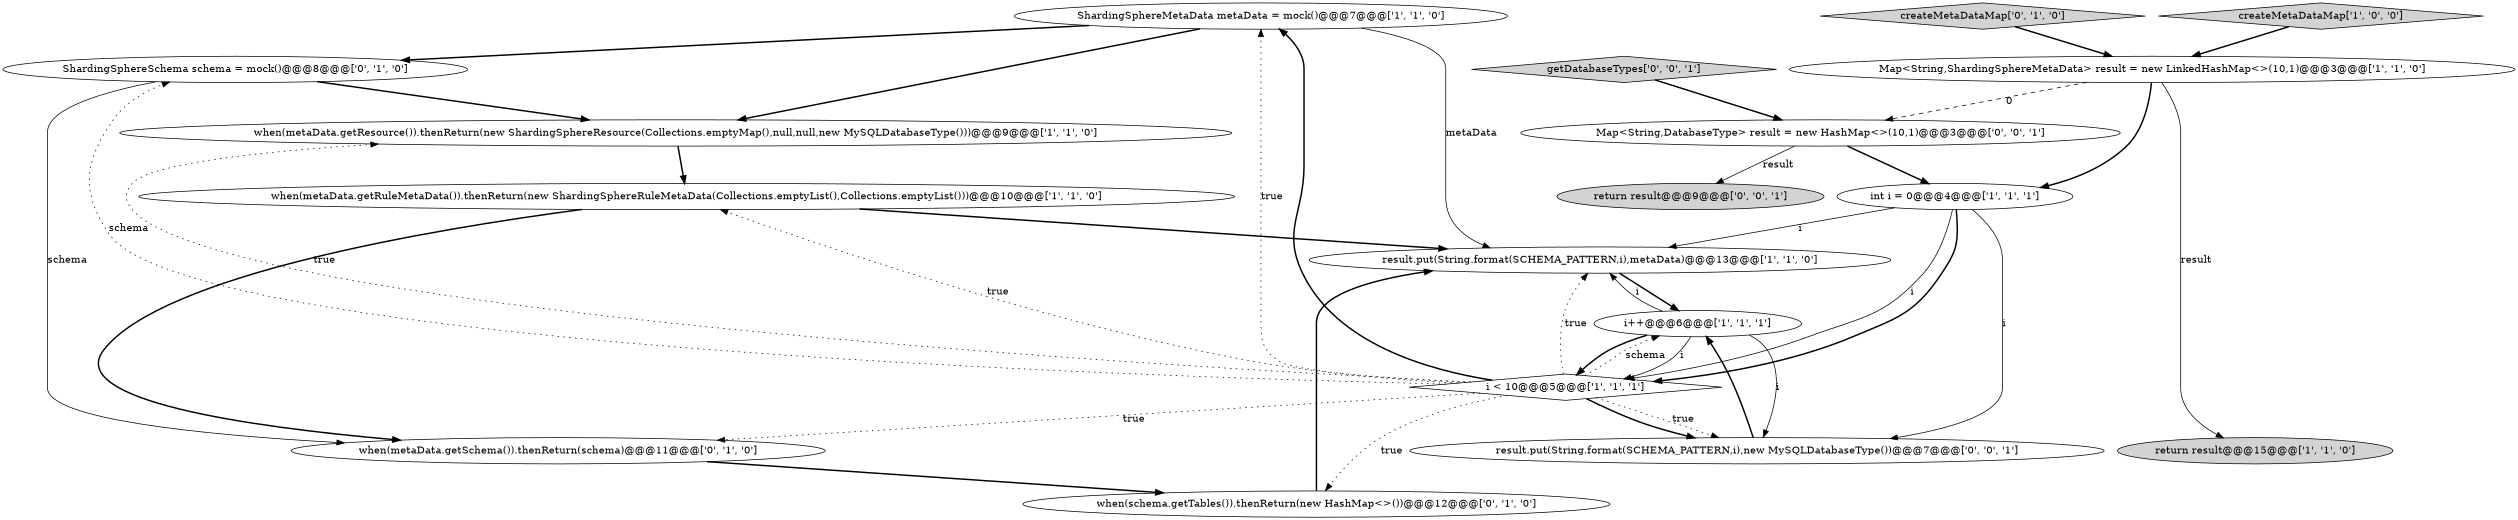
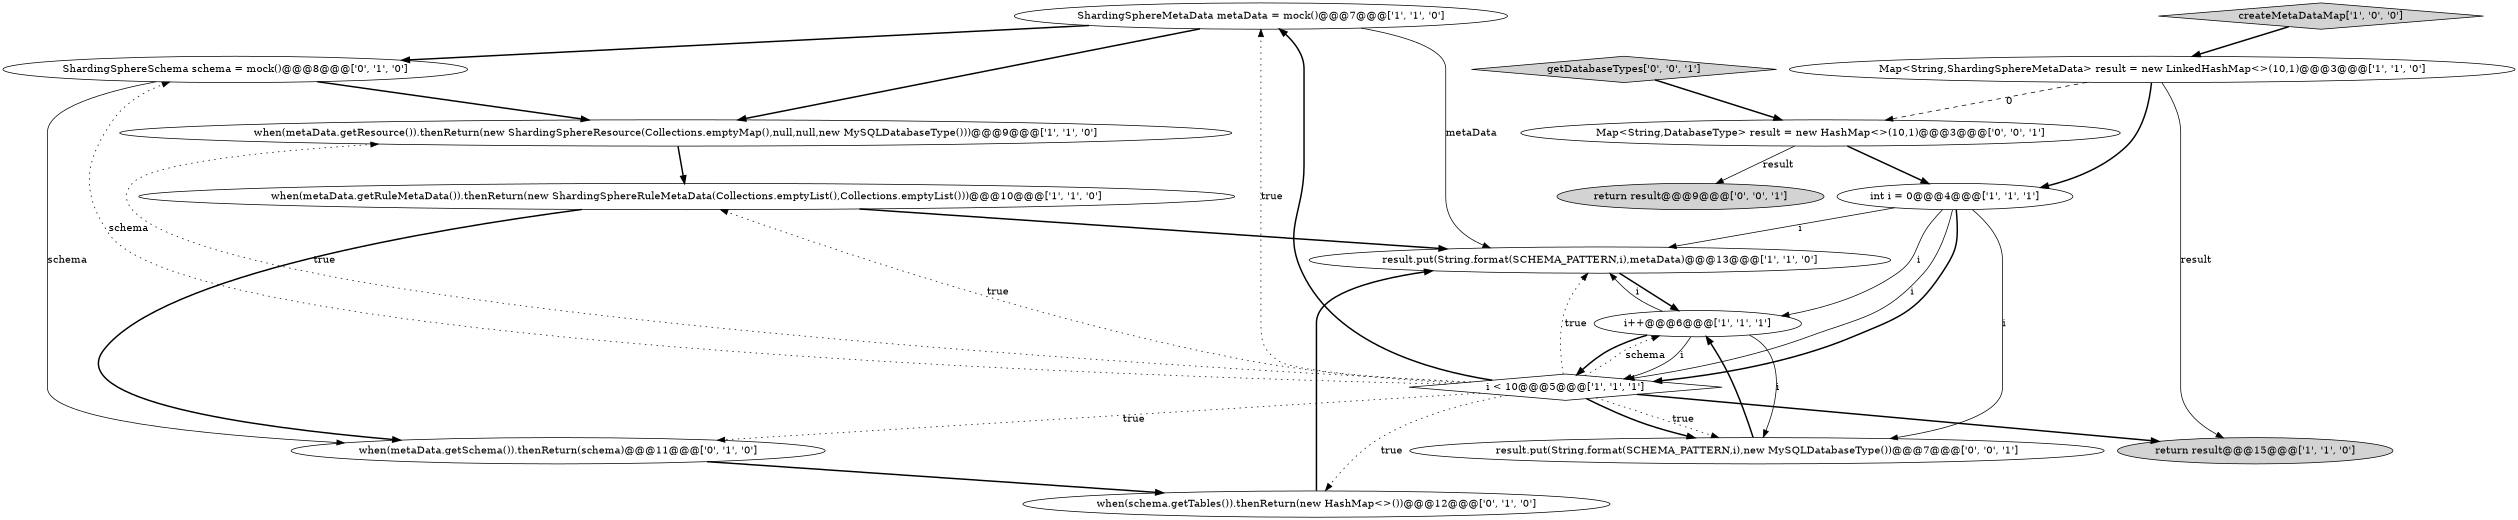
  digraph {
    node [fillcolor=white shape=ellipse style=filled]
    edge [style=bold]
    n1 [label="ShardingSphereMetaData metaData = mock()@@@7@@@['1', '1', '0']"]
    n2 [label="ShardingSphereSchema schema = mock()@@@8@@@['0', '1', '0']"]
    n3 [label="result.put(String.format(SCHEMA_PATTERN,i),metaData)@@@13@@@['1', '1', '0']"]
    n4 [label="when(metaData.getResource()).thenReturn(new ShardingSphereResource(Collections.emptyMap(),null,null,new MySQLDatabaseType()))@@@9@@@['1', '1', '0']"]
    n5 [label="when(metaData.getSchema()).thenReturn(schema)@@@11@@@['0', '1', '0']"]
    n6 [label="i++@@@6@@@['1', '1', '1']"]
    n7 [label="when(metaData.getRuleMetaData()).thenReturn(new ShardingSphereRuleMetaData(Collections.emptyList(),Collections.emptyList()))@@@10@@@['1', '1', '0']"]
    n8 [label="int i = 0@@@4@@@['1', '1', '1']"]
    n9 [label="i < 10@@@5@@@['1', '1', '1']" shape=diamond]
    n10 [label="result.put(String.format(SCHEMA_PATTERN,i),new MySQLDatabaseType())@@@7@@@['0', '0', '1']"]
    n11 [label="when(schema.getTables()).thenReturn(new HashMap<>())@@@12@@@['0', '1', '0']"]
    n12 [fillcolor=lightgray label="return result@@@15@@@['1', '1', '0']"]
    n13 [fillcolor=lightgray label="getDatabaseTypes['0', '0', '1']" shape=diamond]
    n14 [label="Map<String,DatabaseType> result = new HashMap<>(10,1)@@@3@@@['0', '0', '1']"]
    n15 [fillcolor=lightgray label="return result@@@9@@@['0', '0', '1']"]
    n16 [fillcolor=lightgray label="createMetaDataMap['1', '0', '0']" shape=diamond]
    n17 [label="Map<String,ShardingSphereMetaData> result = new LinkedHashMap<>(10,1)@@@3@@@['1', '1', '0']"]
-   n18 [fillcolor=lightgray label="createMetaDataMap['0', '1', '0']" shape=diamond]
    n1 -> n2
    n1 -> n3 [label=metaData style=solid]
    n1 -> n4
    n2 -> n4
    n2 -> n5 [label=schema style=solid]
    n3 -> n6
    n4 -> n7
    n5 -> n11
    n6 -> n3 [label=i style=solid]
    n6 -> n9 [label=i style=solid]
    n6 -> n9
    n6 -> n10 [label=i style=solid]
    n7 -> n3
    n7 -> n5
    n8 -> n3 [label=i style=solid]
+   n8 -> n6 [label=i style=solid]
    n8 -> n9 [label=i style=solid]
    n8 -> n9
    n8 -> n10 [label=i style=solid]
    n9 -> n1 [label=true style=dotted]
    n9 -> n1
    n9 -> n2 [label=schema style=dotted]
    n9 -> n3 [label=true style=dotted]
    n9 -> n4 [label=true style=dotted]
    n9 -> n5 [label=true style=dotted]
    n9 -> n6 [label=schema style=dotted]
    n9 -> n7 [label=true style=dotted]
    n9 -> n10 [label=true style=dotted]
    n9 -> n10
    n9 -> n11 [label=true style=dotted]
+   n9 -> n12
    n10 -> n6
    n11 -> n3
    n13 -> n14
    n14 -> n8
    n14 -> n15 [label=result style=solid]
    n16 -> n17
    n17 -> n8
    n17 -> n12 [label=result style=solid]
    n17 -> n14 [label=0 style=dashed]
-   n18 -> n17
  }
